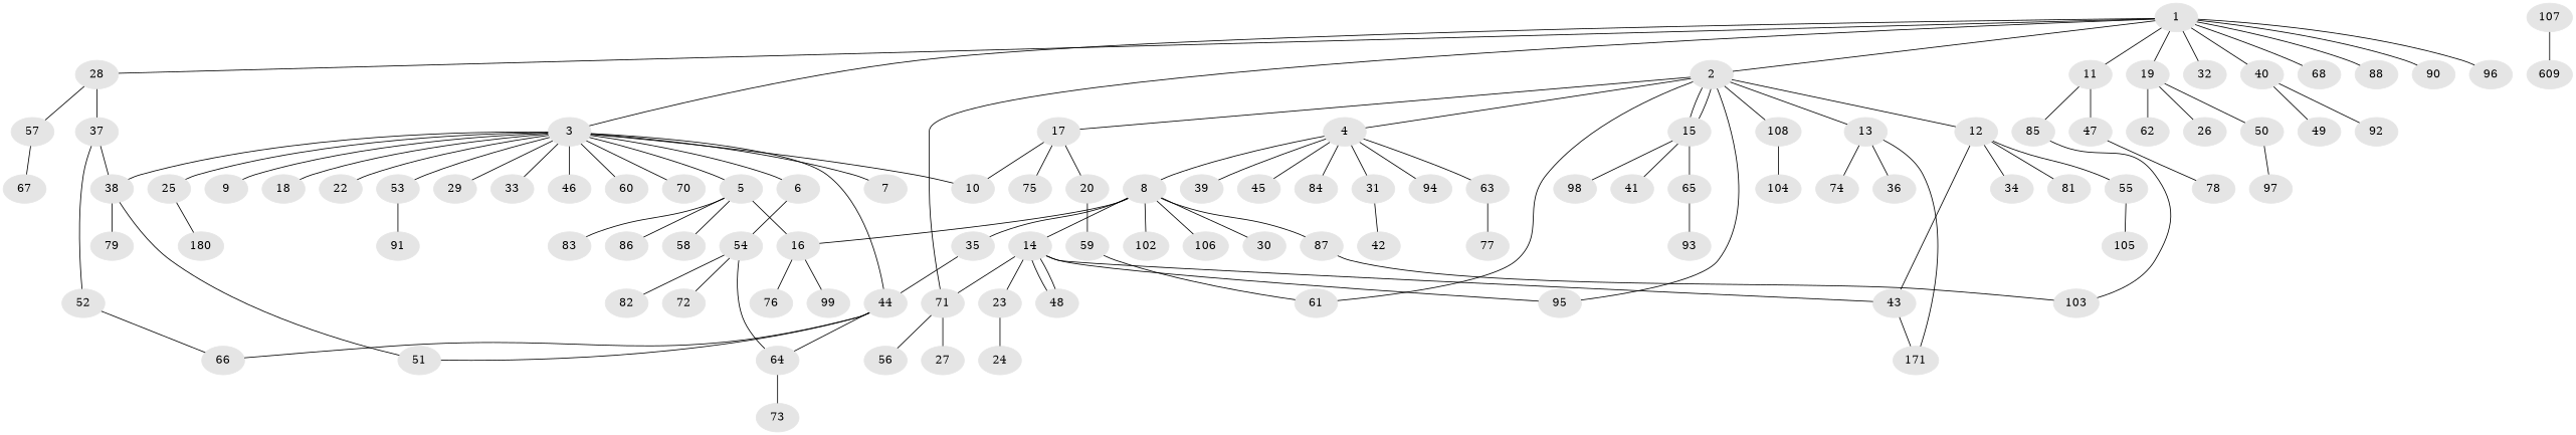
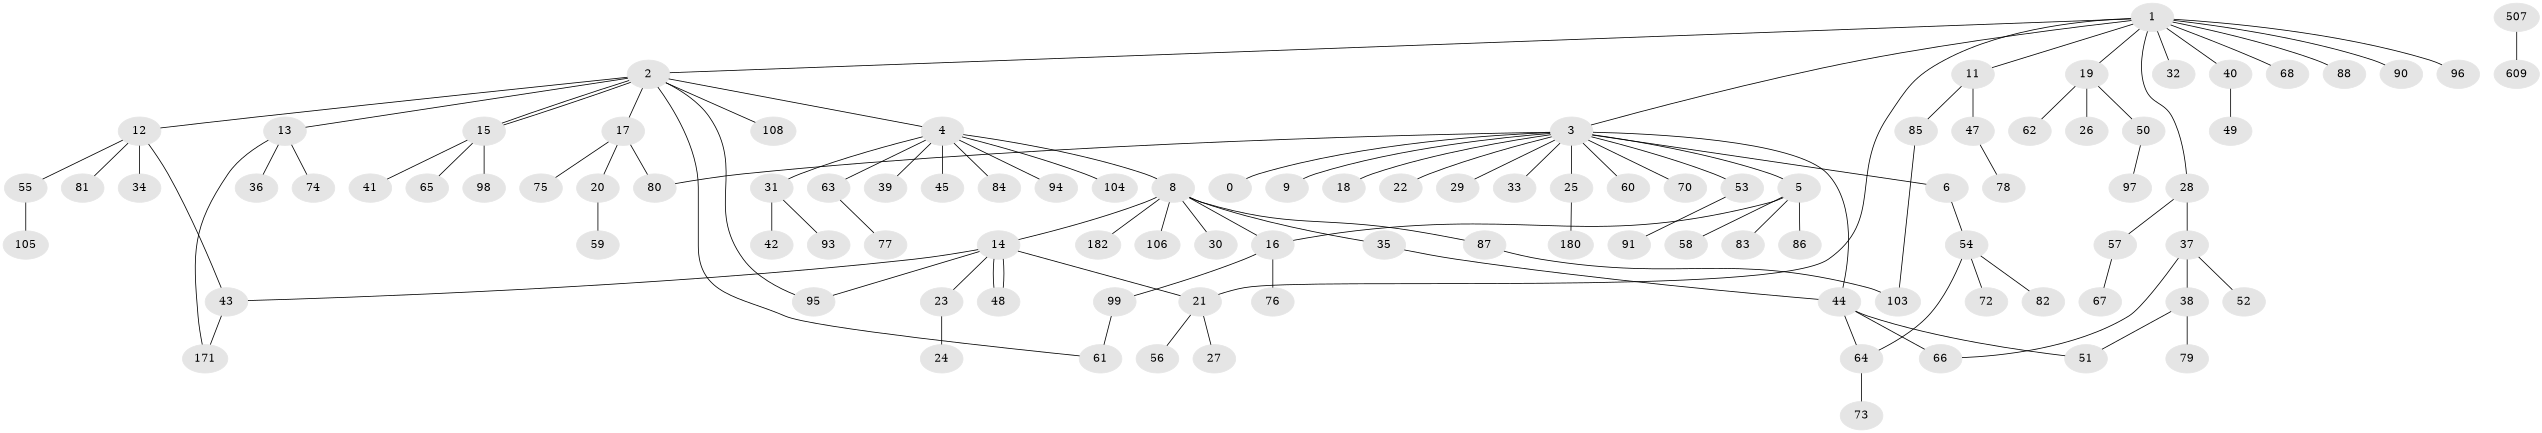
  graph {
    node [color=gray90 style=filled]
    1
    2
    3
    11
    19
-   21 [label=71]
+   21
    28
    32
    40
    68
    88
    90
    96
    4
    12
    13
    15
    17
    61
    95
    108
    5
    6
-   7
+   7 [label=0]
    9
    18
    22
    25
    29
    33
    38
    44
-   46
    53
    60
    70
-   80 [label=10]
+   80
    47
    85
    26
    50
    62
    27
    56
    37
    57
    49
-   92
    8
    31
    39
    45
    63
    84
    94
    104
    34
    43
    55
    81
    36
    74
    n63 [label=171]
    41
    65
    98
    20
    75
    16
    58
    83
    86
    54
    n74 [label=180]
    51
    79
    66
    64
    91
    14
    30
    35
    87
-   102
+   102 [label=182]
    106
    42
    93
    77
    76
    99
    72
    82
    23
    48
    103
    78
    105
    24
    59
    97
    n101 [label=609]
-   107
+   107 [label=507]
    52
    67
    73
    1 -- 2
    1 -- 3
    1 -- 11
    1 -- 19
    1 -- 21
    1 -- 28
    1 -- 32
    1 -- 40
    1 -- 68
    1 -- 88
    1 -- 90
    1 -- 96
    2 -- 4
    2 -- 12
    2 -- 13
    2 -- 15
    2 -- 15
    2 -- 17
    2 -- 61
    2 -- 95
    2 -- 108
    3 -- 5
    3 -- 6
    3 -- 7
    3 -- 9
    3 -- 18
    3 -- 22
    3 -- 25
    3 -- 29
    3 -- 33
-   3 -- 38
    3 -- 44
-   3 -- 46
    3 -- 53
    3 -- 60
    3 -- 70
    3 -- 80
    11 -- 47
    11 -- 85
    19 -- 26
    19 -- 50
    19 -- 62
    21 -- 27
    21 -- 56
    28 -- 37
    28 -- 57
    40 -- 49
-   40 -- 92
    4 -- 8
    4 -- 31
    4 -- 39
    4 -- 45
    4 -- 63
    4 -- 84
    4 -- 94
-   108 -- 104
+   4 -- 104
    12 -- 34
    12 -- 43
    12 -- 55
    12 -- 81
    13 -- 36
    13 -- 74
    13 -- n63
    15 -- 41
    15 -- 65
    15 -- 98
    17 -- 80
    17 -- 20
    17 -- 75
    5 -- 16
    5 -- 58
    5 -- 83
    5 -- 86
    6 -- 54
    25 -- n74
    38 -- 51
    38 -- 79
    44 -- 51
    44 -- 66
    44 -- 64
    53 -- 91
    47 -- 78
    85 -- 103
    50 -- 97
    37 -- 38
-   52 -- 66
+   37 -- 66
    37 -- 52
    57 -- 67
    8 -- 16
    8 -- 14
    8 -- 30
    8 -- 35
    8 -- 87
    8 -- 102
    8 -- 106
    31 -- 42
-   65 -- 93
+   31 -- 93
    63 -- 77
    43 -- n63
    55 -- 105
    20 -- 59
    16 -- 76
    16 -- 99
    54 -- 64
    54 -- 72
    54 -- 82
    64 -- 73
    14 -- 21
    14 -- 95
    14 -- 43
    14 -- 23
    14 -- 48
    14 -- 48
    35 -- 44
    87 -- 103
    23 -- 24
-   59 -- 61
+   99 -- 61
    107 -- n101
  }
